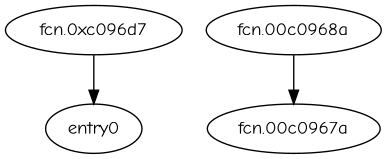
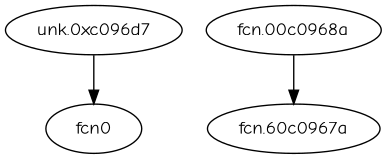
  digraph {
    fontname="Comic Neue"
    node [fontname="Comic Neue"]
    edge [fontname="Comic Neue"]
-   n1 [label=entry0]
-   n2 [label="fcn.0xc096d7"]
+   n1 [label=fcn0]
+   n2 [label="unk.0xc096d7"]
    n3 [label="fcn.00c0968a"]
-   n4 [label="fcn.00c0967a"]
+   n4 [label="fcn.60c0967a"]
    n2 -> n1
    n3 -> n4
  }
